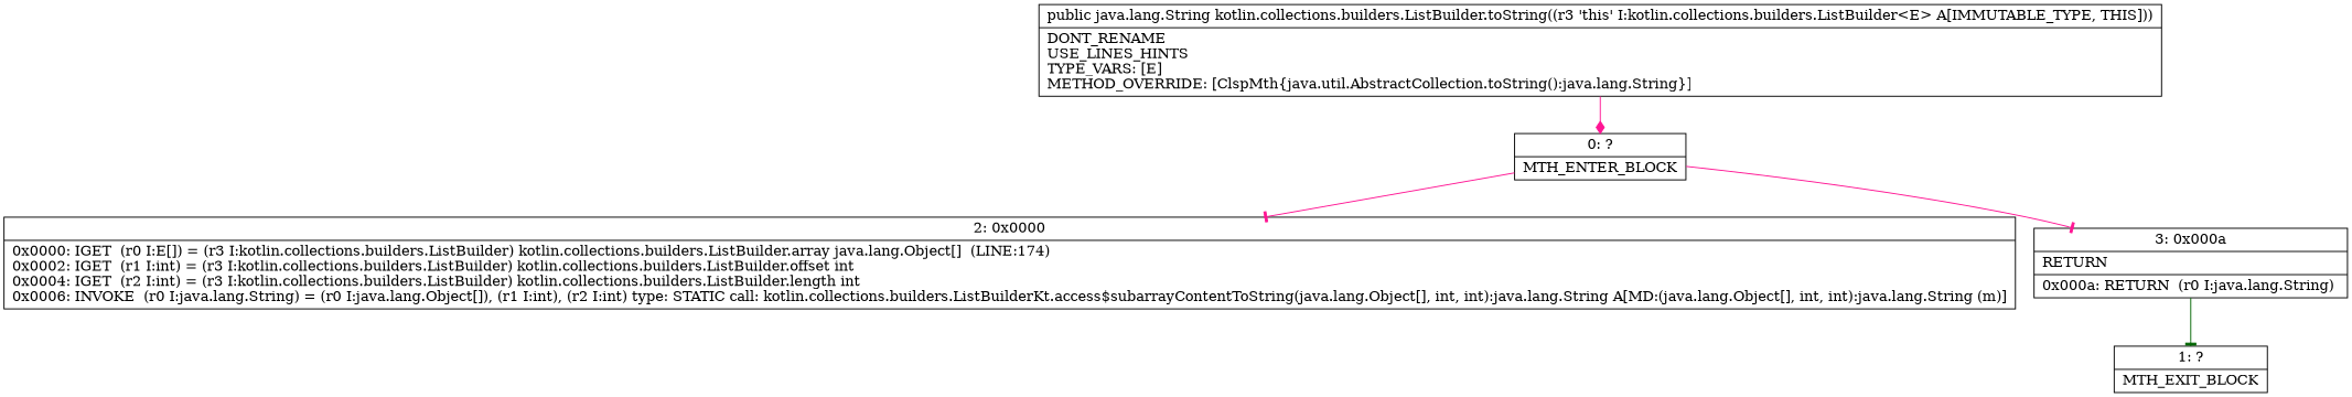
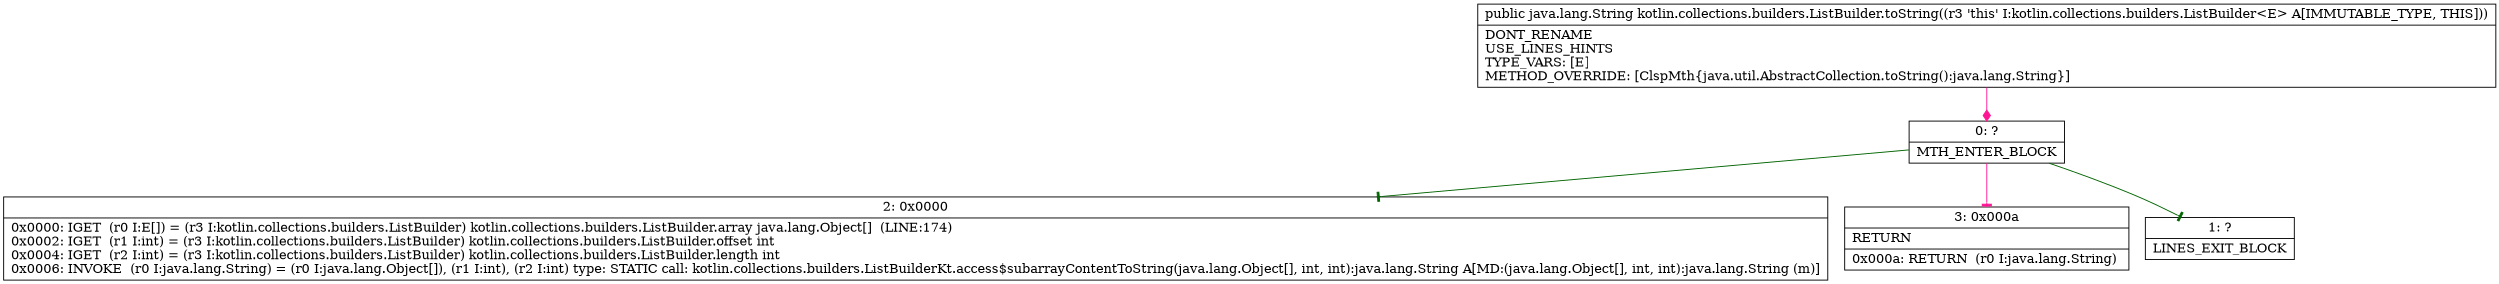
  digraph {
    node [shape=record]
    edge [arrowhead=tee color=darkgreen]
    n1 [label="{0\:\ ?|MTH_ENTER_BLOCK\l}"]
    n2 [label="{2\:\ 0x0000|0x0000: IGET  (r0 I:E[]) = (r3 I:kotlin.collections.builders.ListBuilder) kotlin.collections.builders.ListBuilder.array java.lang.Object[]  (LINE:174)\l0x0002: IGET  (r1 I:int) = (r3 I:kotlin.collections.builders.ListBuilder) kotlin.collections.builders.ListBuilder.offset int \l0x0004: IGET  (r2 I:int) = (r3 I:kotlin.collections.builders.ListBuilder) kotlin.collections.builders.ListBuilder.length int \l0x0006: INVOKE  (r0 I:java.lang.String) = (r0 I:java.lang.Object[]), (r1 I:int), (r2 I:int) type: STATIC call: kotlin.collections.builders.ListBuilderKt.access$subarrayContentToString(java.lang.Object[], int, int):java.lang.String A[MD:(java.lang.Object[], int, int):java.lang.String (m)]\l}"]
    n3 [label="{3\:\ 0x000a|RETURN\l|0x000a: RETURN  (r0 I:java.lang.String) \l}"]
-   n4 [label="{1\:\ ?|MTH_EXIT_BLOCK\l}"]
+   n4 [label="{1\:\ ?|LINES_EXIT_BLOCK\l}"]
    n5 [label="{public java.lang.String kotlin.collections.builders.ListBuilder.toString((r3 'this' I:kotlin.collections.builders.ListBuilder\<E\> A[IMMUTABLE_TYPE, THIS]))  | DONT_RENAME\lUSE_LINES_HINTS\lTYPE_VARS: [E]\lMETHOD_OVERRIDE: [ClspMth\{java.util.AbstractCollection.toString():java.lang.String\}]\l}"]
-   n1 -> n2 [color=deeppink]
+   n1 -> n2
    n1 -> n3 [color=deeppink]
-   n3 -> n4
+   n1 -> n4
    n5 -> n1 [arrowhead=diamond color=deeppink]
  }
